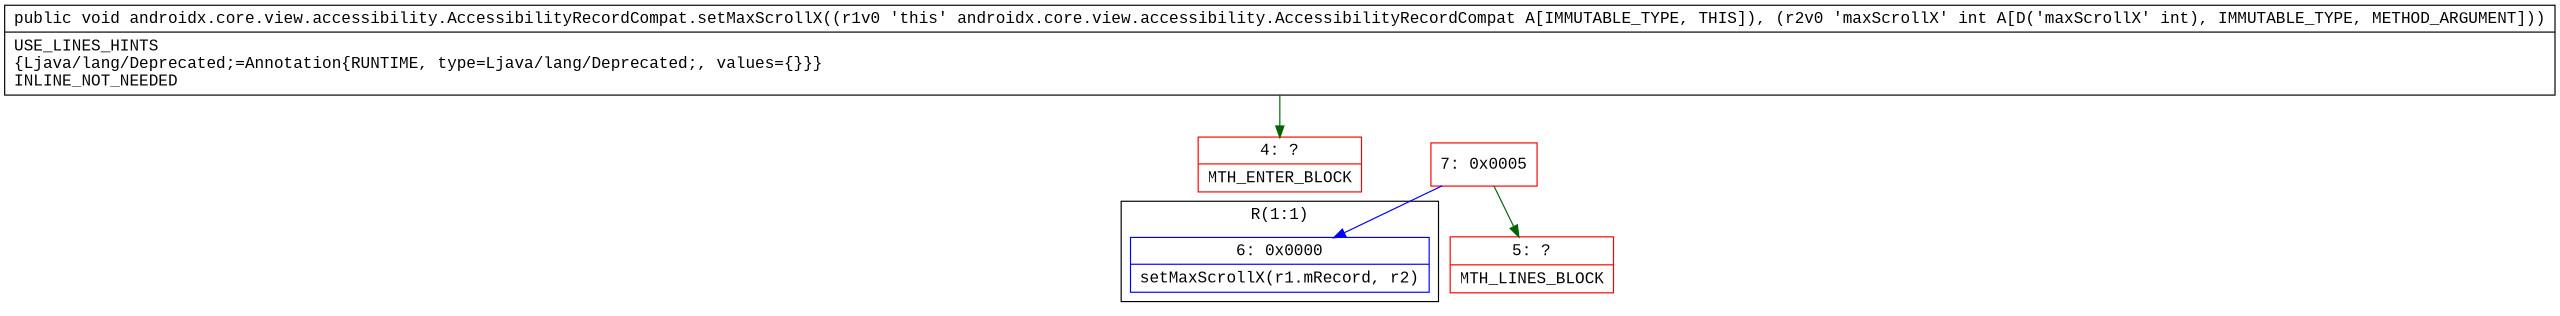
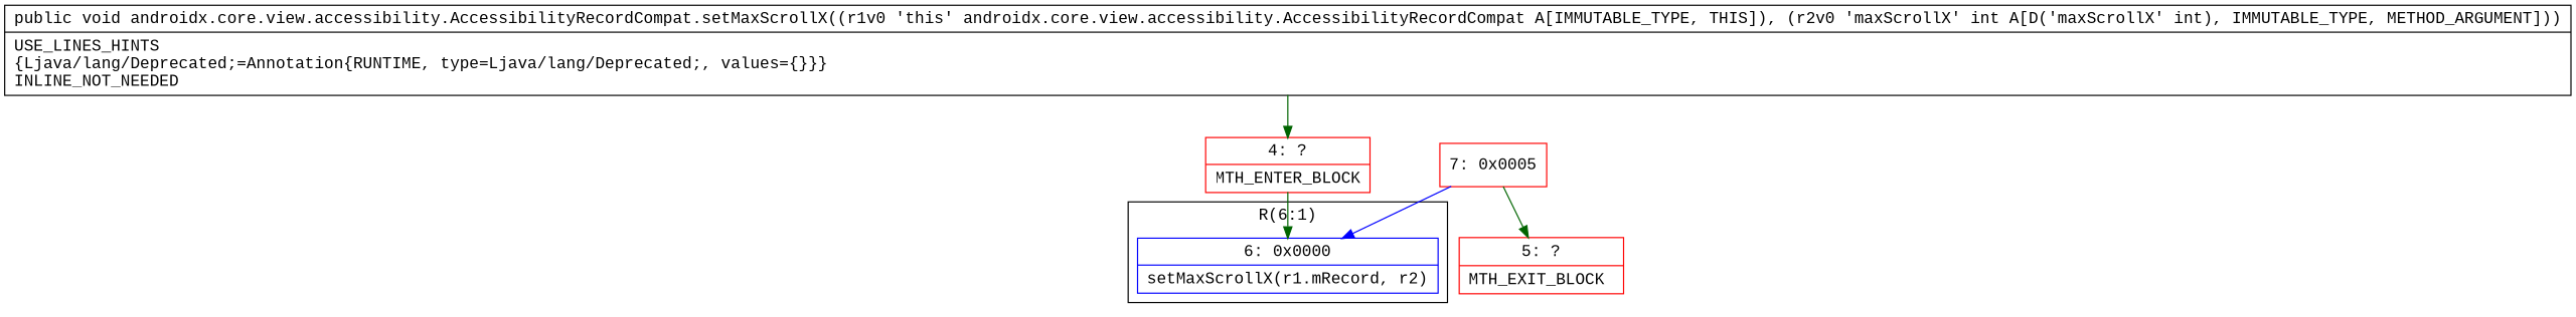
  digraph {
    fontname="Liberation Mono"
    node [color=red fontname="Liberation Mono" shape=record]
    edge [color=darkgreen fontname="Liberation Mono"]
    n1 [color=blue label="{6\:\ 0x0000|setMaxScrollX(r1.mRecord, r2)\l}"]
    n2 [label="{7\:\ 0x0005}"]
-   n3 [label="{5\:\ ?|MTH_LINES_BLOCK\l}"]
+   n3 [label="{5\:\ ?|MTH_EXIT_BLOCK\l}"]
    n4 [label="{4\:\ ?|MTH_ENTER_BLOCK\l}"]
    n5 [label="{public void androidx.core.view.accessibility.AccessibilityRecordCompat.setMaxScrollX((r1v0 'this' androidx.core.view.accessibility.AccessibilityRecordCompat A[IMMUTABLE_TYPE, THIS]), (r2v0 'maxScrollX' int A[D('maxScrollX' int), IMMUTABLE_TYPE, METHOD_ARGUMENT]))  | USE_LINES_HINTS\l\{Ljava\/lang\/Deprecated;=Annotation\{RUNTIME, type=Ljava\/lang\/Deprecated;, values=\{\}\}\}\lINLINE_NOT_NEEDED\l}" color=""]
    subgraph cluster_1 {
-     label="R(1:1)"
+     label="R(6:1)"
      n1
    }
    n2 -> n1 [color=blue]
    n2 -> n3
+   n4 -> n1
    n5 -> n4
  }
